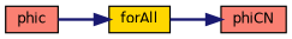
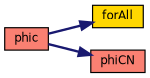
  digraph {
    rankdir=LR
    node [color=black fillcolor=salmon fontname=Helvetica fontsize=10 shape=record style=filled]
    edge [color=midnightblue fontname=Helvetica fontsize=10 labelfontname=Helvetica labelfontsize=10 style=bold]
    n1 [fillcolor=gold fontcolor=black height=0.2 label=forAll width=0.4]
    n2 [height=0.2 label=phiCN width=0.4]
    n3 [height=0.2 label=phic width=0.4]
-   n1 -> n2
+   n3 -> n2
    n3 -> n1
  }
